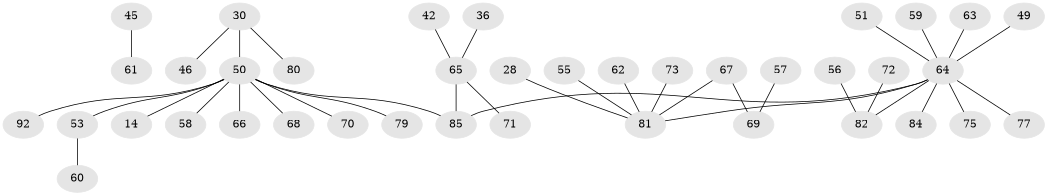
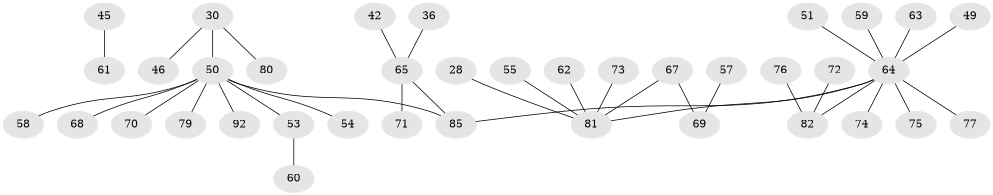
  graph {
    node [color=gray90 style=filled]
    45
    61
    n3 [label=85 super="+1"]
    30
    46
    50 [super="+22+40+43"]
    80
    n8 [label=92]
    53
-   54 [label=14]
+   54
    58
-   66
    68
    70
    79
    65 [super="+19+23"]
    71
    36
    42
    64 [super="+5+14+7+9+21+26+28+34+37+38+39"]
    81 [super="+47"]
    82 [super="+56"]
-   74 [label=84]
+   74
    75
    77
    49
    60
    51
    55
    57
    69
    59
    62
    63
    67 [super="+24"]
    72
    73
-   76 [label=56]
+   76
    n39 [label=28]
    45 -- 61
    30 -- 46
    30 -- 50
    30 -- 80
    50 -- n3
    50 -- n8
    50 -- 53
    50 -- 54
    50 -- 58
-   50 -- 66
    50 -- 68
    50 -- 70
    50 -- 79
    53 -- 60
    65 -- n3
    65 -- 71
    36 -- 65
    42 -- 65
    64 -- n3
    64 -- 81
    64 -- 82
    64 -- 74
    64 -- 75
    64 -- 77
    49 -- 64
    51 -- 64
    55 -- 81
    57 -- 69
    59 -- 64
    62 -- 81
    63 -- 64
    67 -- 81
    67 -- 69
    72 -- 82
    73 -- 81
    76 -- 82
    n39 -- 81
  }
